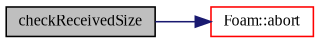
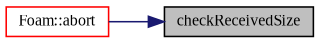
  digraph {
    rankdir=LR
    fontname="Liberation Serif"
    node [fontname="Liberation Serif" fontsize=10 shape=record]
    n1 [color=black fillcolor=grey75 fontcolor=black height=0.2 label=checkReceivedSize style=filled width=0.4]
    n2 [color=red height=0.2 label="Foam::abort" width=0.4]
-   n1 -> n2 [color=midnightblue fontname="Liberation Serif" fontsize=10 labelfontname=Helvetica labelfontsize=10 style=solid]
+   n2 -> n1 [color=midnightblue fontname="Liberation Serif" fontsize=10 labelfontname=Helvetica labelfontsize=10 style=solid]
  }
